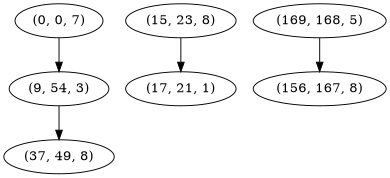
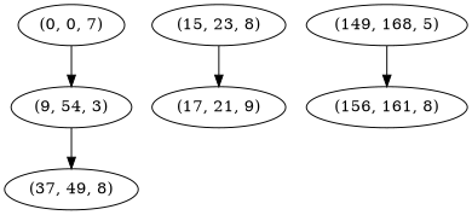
  digraph {
    n1 [label="(0, 0, 7)"]
    "(9, 54, 3)"
    "(37, 49, 8)"
    "(15, 23, 8)"
-   "(17, 21, 9)" [label="(17, 21, 1)"]
-   "(149, 168, 5)" [label="(169, 168, 5)"]
-   "(156, 161, 8)" [label="(156, 167, 8)"]
+   "(17, 21, 9)"
+   "(149, 168, 5)"
+   "(156, 161, 8)"
    n1 -> "(9, 54, 3)"
    "(9, 54, 3)" -> "(37, 49, 8)"
    "(15, 23, 8)" -> "(17, 21, 9)"
    "(149, 168, 5)" -> "(156, 161, 8)"
  }
